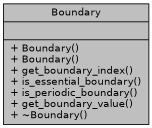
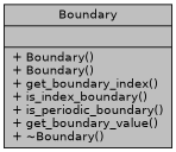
  digraph {
    fontname="DejaVu Sans"
-   n1 [color=black fillcolor=grey75 fontcolor=black fontname="DejaVu Sans" fontsize=12 height=0.2 label="{Boundary\n||+ Boundary()\l+ Boundary()\l+ get_boundary_index()\l+ is_essential_boundary()\l+ is_periodic_boundary()\l+ get_boundary_value()\l+ ~Boundary()\l}" shape=record style=filled width=0.4]
+   n1 [color=black fillcolor=grey75 fontcolor=black fontname="DejaVu Sans" fontsize=12 height=0.2 label="{Boundary\n||+ Boundary()\l+ Boundary()\l+ get_boundary_index()\l+ is_index_boundary()\l+ is_periodic_boundary()\l+ get_boundary_value()\l+ ~Boundary()\l}" shape=record style=filled width=0.4]
  }
